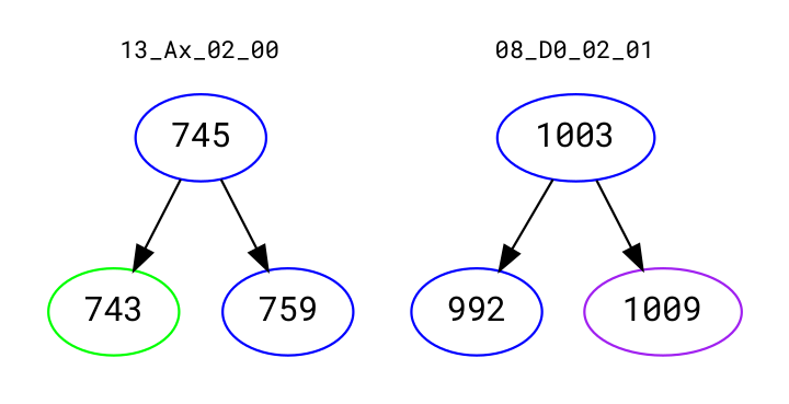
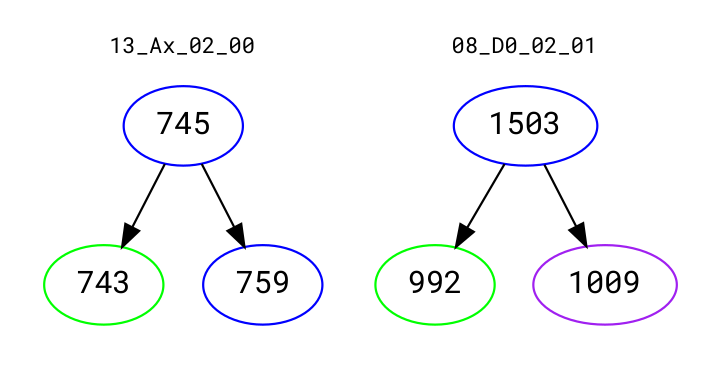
  digraph {
    fontname="Roboto Mono"
    node [color=blue fontname="Roboto Mono"]
    edge [color=black fontname="Roboto Mono"]
    n1 [label=745]
    n2 [color=green label=743]
    n3 [label=759]
-   n4 [label=1003]
-   n5 [label=992]
+   n4 [label=1503]
+   n5 [color=green label=992]
    n6 [color=purple label=1009]
    subgraph cluster_1 {
      color=white
      fontsize=10
      label="13_Ax_02_00"
      n1
      n2
      n3
    }
    subgraph cluster_2 {
      color=white
      fontsize=10
      label="08_D0_02_01"
      n4
      n5
      n6
    }
    n1 -> n2
    n1 -> n3
    n4 -> n5
    n4 -> n6
  }
